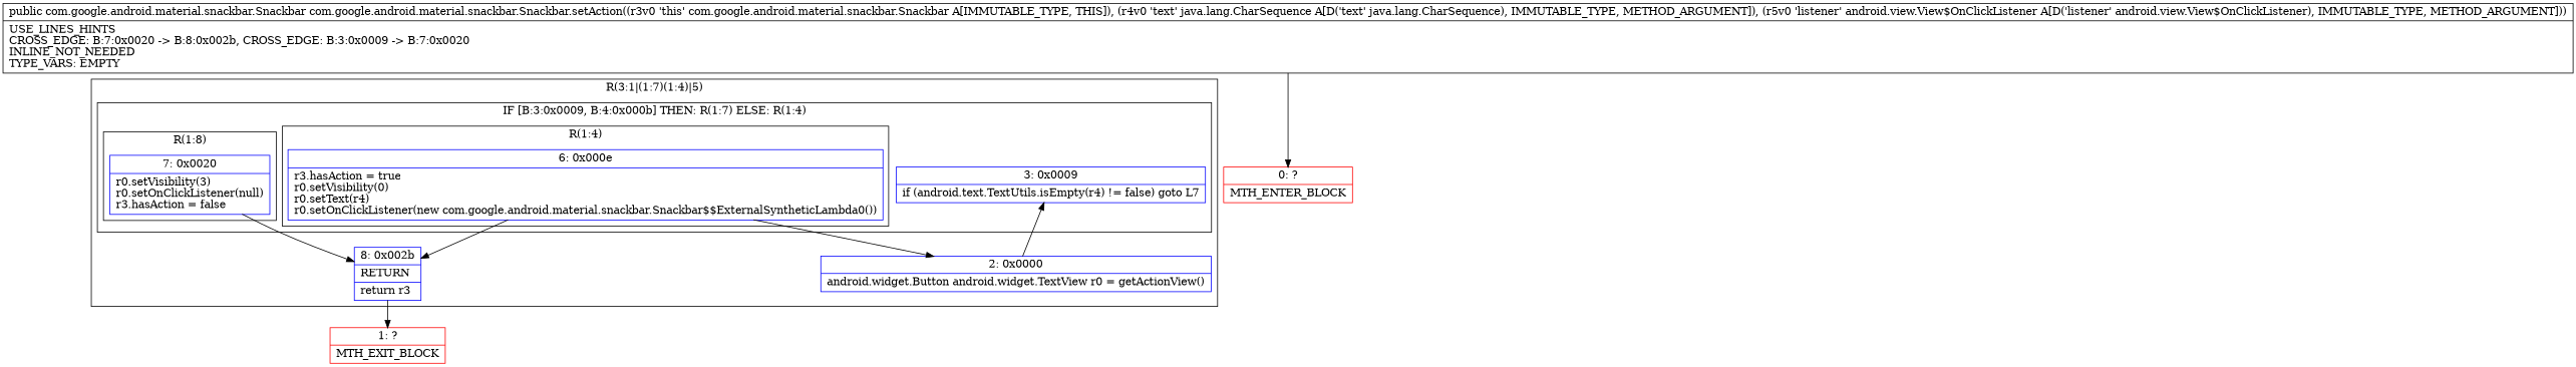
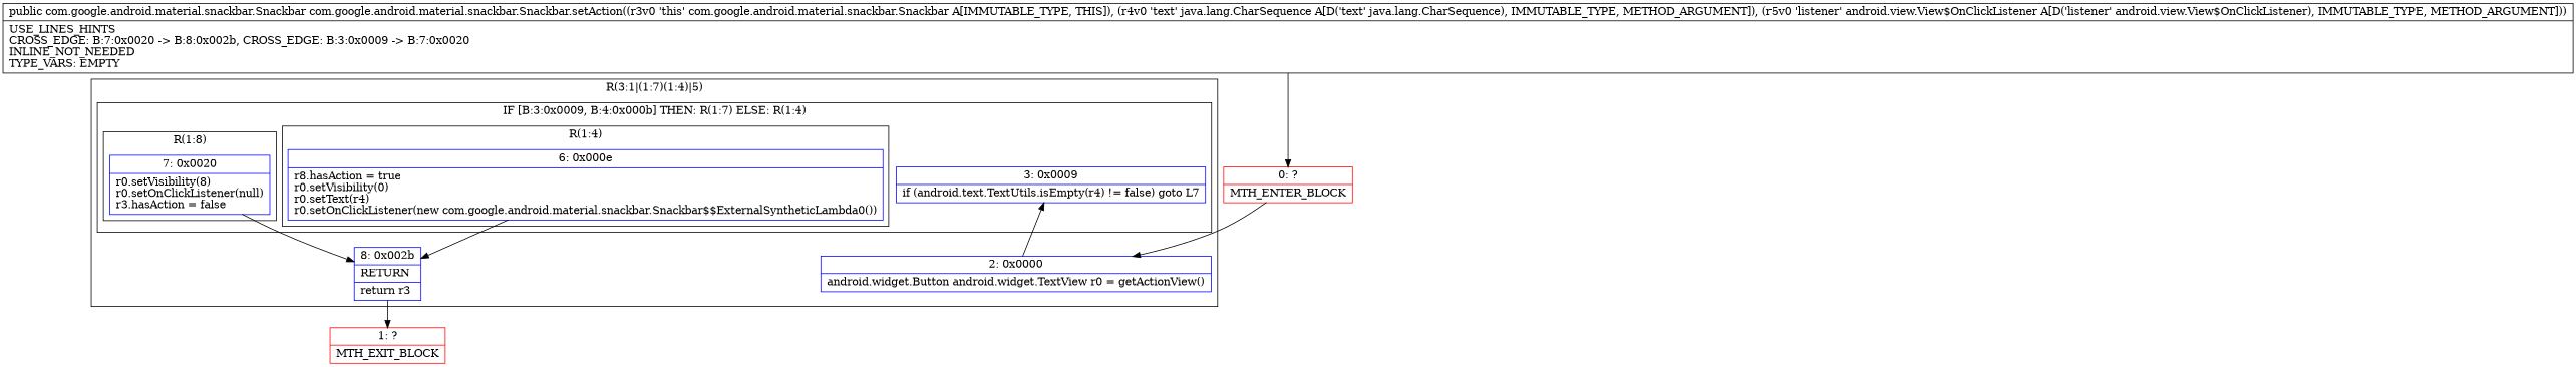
  digraph {
    node [color=blue shape=record]
-   n1 [label="{7\:\ 0x0020|r0.setVisibility(3)\lr0.setOnClickListener(null)\lr3.hasAction = false\l}"]
-   n2 [label="{6\:\ 0x000e|r3.hasAction = true\lr0.setVisibility(0)\lr0.setText(r4)\lr0.setOnClickListener(new com.google.android.material.snackbar.Snackbar$$ExternalSyntheticLambda0())\l}"]
+   n1 [label="{7\:\ 0x0020|r0.setVisibility(8)\lr0.setOnClickListener(null)\lr3.hasAction = false\l}"]
+   n2 [label="{6\:\ 0x000e|r8.hasAction = true\lr0.setVisibility(0)\lr0.setText(r4)\lr0.setOnClickListener(new com.google.android.material.snackbar.Snackbar$$ExternalSyntheticLambda0())\l}"]
    n3 [label="{3\:\ 0x0009|if (android.text.TextUtils.isEmpty(r4) != false) goto L7\l}"]
    n4 [label="{2\:\ 0x0000|android.widget.Button android.widget.TextView r0 = getActionView()\l}"]
    n5 [label="{8\:\ 0x002b|RETURN\l|return r3\l}"]
    n6 [color=red label="{1\:\ ?|MTH_EXIT_BLOCK\l}"]
    n7 [color=red label="{0\:\ ?|MTH_ENTER_BLOCK\l}"]
    n8 [label="{public com.google.android.material.snackbar.Snackbar com.google.android.material.snackbar.Snackbar.setAction((r3v0 'this' com.google.android.material.snackbar.Snackbar A[IMMUTABLE_TYPE, THIS]), (r4v0 'text' java.lang.CharSequence A[D('text' java.lang.CharSequence), IMMUTABLE_TYPE, METHOD_ARGUMENT]), (r5v0 'listener' android.view.View$OnClickListener A[D('listener' android.view.View$OnClickListener), IMMUTABLE_TYPE, METHOD_ARGUMENT]))  | USE_LINES_HINTS\lCROSS_EDGE: B:7:0x0020 \-\> B:8:0x002b, CROSS_EDGE: B:3:0x0009 \-\> B:7:0x0020\lINLINE_NOT_NEEDED\lTYPE_VARS: EMPTY\l}" color=""]
    subgraph cluster_1 {
      label="R(3:1|(1:7)(1:4)|5)"
      n4
      n5
      subgraph cluster_2 {
        label="IF [B:3:0x0009, B:4:0x000b] THEN: R(1:7) ELSE: R(1:4)"
        n3
        subgraph cluster_3 {
          label="R(1:8)"
          n1
        }
        subgraph cluster_4 {
          label="R(1:4)"
          n2
        }
      }
    }
    n1 -> n5
    n2 -> n5
    n4 -> n3
    n5 -> n6
-   n2 -> n4
+   n7 -> n4
    n8 -> n7
  }
